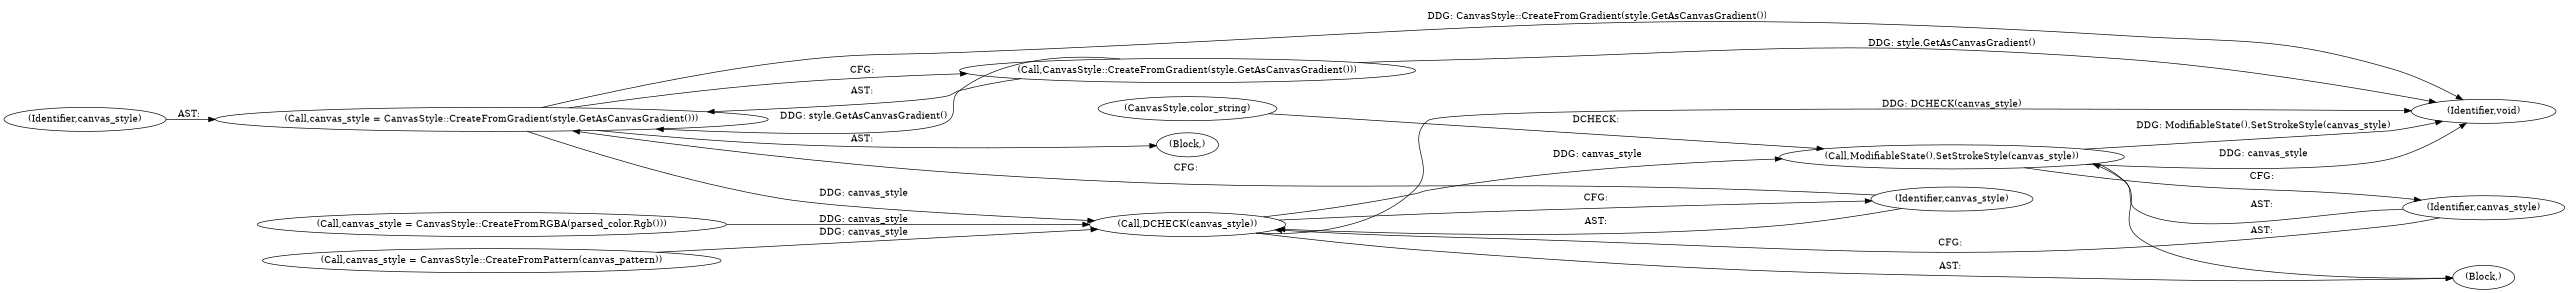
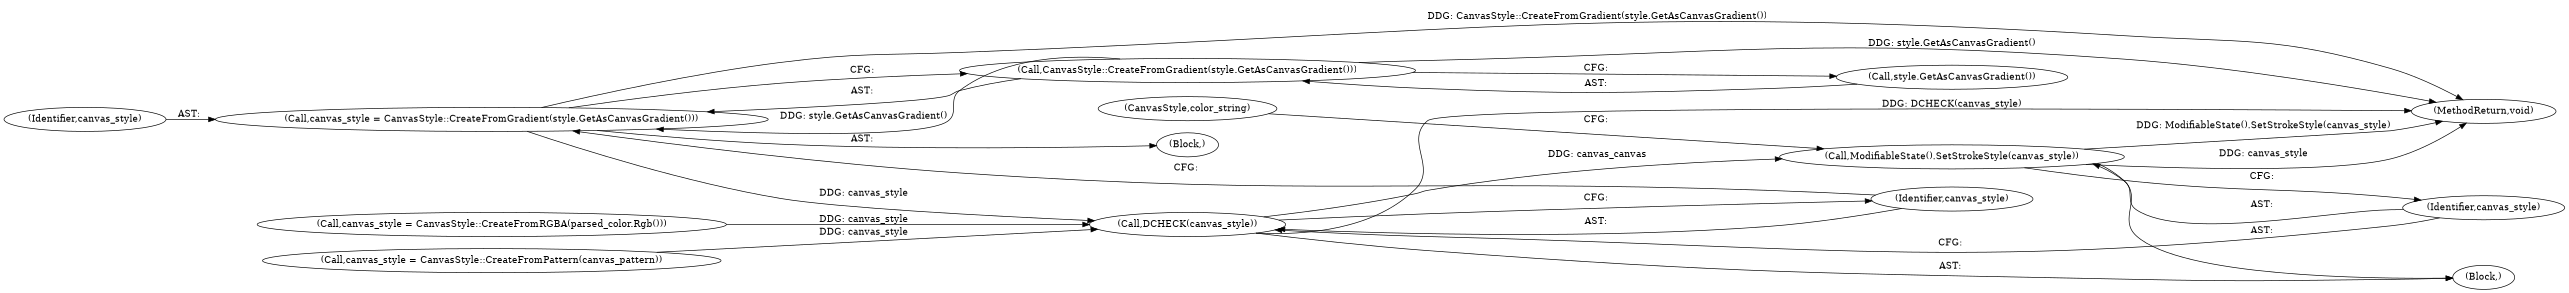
  digraph {
    rankdir=LR
    n1 [label="(Call,canvas_style = CanvasStyle::CreateFromGradient(style.GetAsCanvasGradient()))"]
    n2 [label="(Call,CanvasStyle::CreateFromGradient(style.GetAsCanvasGradient()))"]
    n3 [label="(Call,DCHECK(canvas_style))"]
    n4 [label="(Block,)"]
-   n5 [label="(Identifier,void)"]
+   n5 [label="(MethodReturn,void)"]
+   n6 [label="(Call,style.GetAsCanvasGradient())"]
    n7 [label="(Call,ModifiableState().SetStrokeStyle(canvas_style))"]
    n8 [label="(Identifier,canvas_style)"]
    n9 [label="(Block,)"]
    n10 [label="(Identifier,canvas_style)"]
    n11 [label="(Call,canvas_style = CanvasStyle::CreateFromRGBA(parsed_color.Rgb()))"]
    n12 [label="(Call,canvas_style = CanvasStyle::CreateFromPattern(canvas_pattern))"]
    n13 [label="(CanvasStyle,color_string)"]
    n14 [label="(Identifier,canvas_style)"]
    n1 -> n2 [label="CFG: "]
    n1 -> n3 [label="DDG: canvas_style"]
    n1 -> n4 [label="AST: "]
    n1 -> n5 [label="DDG: CanvasStyle::CreateFromGradient(style.GetAsCanvasGradient())"]
    n2 -> n1 [label="AST: "]
    n2 -> n1 [label="DDG: style.GetAsCanvasGradient()"]
    n2 -> n5 [label="DDG: style.GetAsCanvasGradient()"]
+   n2 -> n6 [label="CFG: "]
    n3 -> n5 [label="DDG: DCHECK(canvas_style)"]
-   n3 -> n7 [label="DDG: canvas_style"]
+   n3 -> n7 [label="DDG: canvas_canvas"]
    n3 -> n8 [label="CFG: "]
    n3 -> n9 [label="AST: "]
+   n6 -> n2 [label="AST: "]
    n7 -> n5 [label="DDG: ModifiableState().SetStrokeStyle(canvas_style)"]
    n7 -> n5 [label="DDG: canvas_style"]
    n7 -> n9 [label="AST: "]
    n7 -> n10 [label="CFG: "]
    n8 -> n1 [label="CFG: "]
    n8 -> n3 [label="AST: "]
    n10 -> n3 [label="CFG: "]
    n10 -> n7 [label="AST: "]
    n11 -> n3 [label="DDG: canvas_style"]
    n12 -> n3 [label="DDG: canvas_style"]
-   n13 -> n7 [label="DCHECK: "]
+   n13 -> n7 [label="CFG: "]
    n14 -> n1 [label="AST: "]
  }
